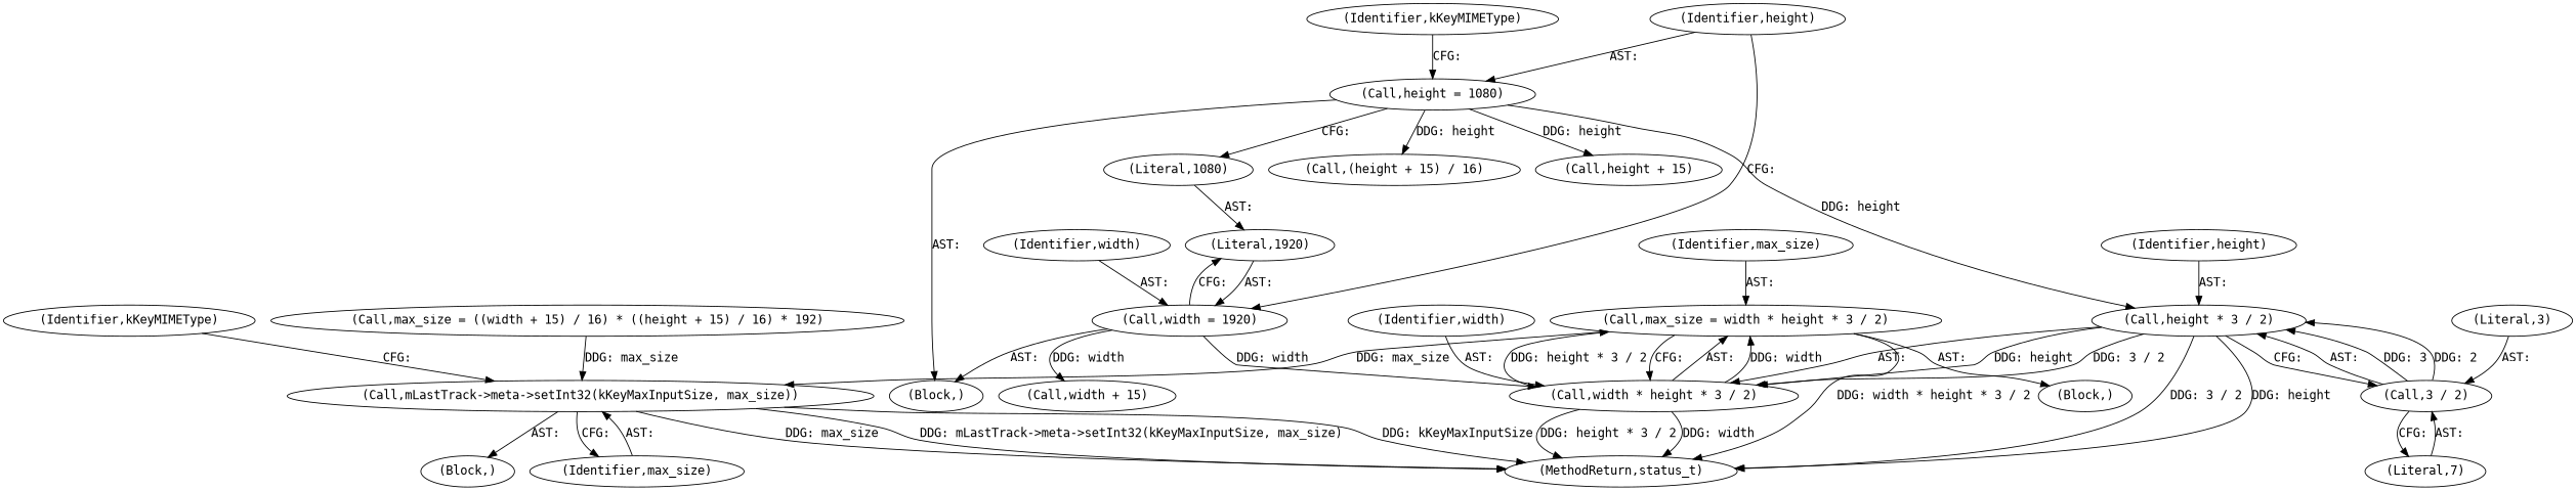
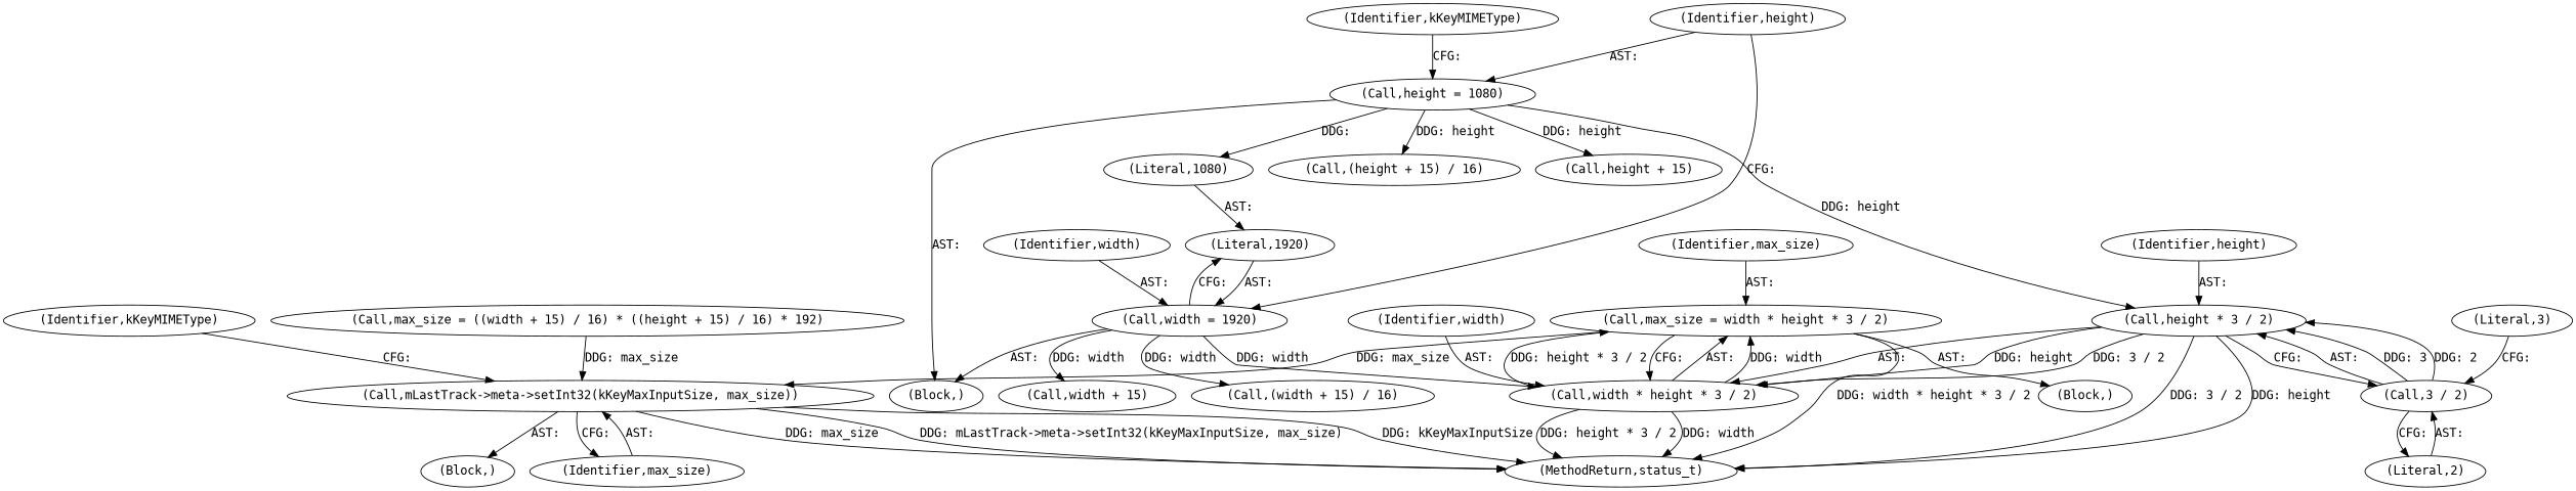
  digraph {
    fontname="DejaVu Sans Mono"
    node [fontname="DejaVu Sans Mono"]
    edge [fontname="DejaVu Sans Mono"]
    n1 [label="(Call,max_size = width * height * 3 / 2)"]
    n2 [label="(Call,width * height * 3 / 2)"]
    n3 [label="(Call,mLastTrack->meta->setInt32(kKeyMaxInputSize, max_size))"]
    n4 [label="(MethodReturn,status_t)"]
    n5 [label="(Block,)"]
    n6 [label="(Identifier,max_size)"]
    n7 [label="(Block,)"]
    n8 [label="(Call,height * 3 / 2)"]
    n9 [label="(Call,3 / 2)"]
    n10 [label="(Call,width = 1920)"]
    n11 [label="(Literal,1920)"]
+   n12 [label="(Call,(width + 15) / 16)"]
    n13 [label="(Block,)"]
    n14 [label="(Call,width + 15)"]
-   n15 [label="(Literal,7)"]
+   n15 [label="(Literal,2)"]
    n16 [label="(Call,height = 1080)"]
    n17 [label="(Call,(height + 15) / 16)"]
    n18 [label="(Call,height + 15)"]
    n19 [label="(Literal,1080)"]
    n20 [label="(Identifier,max_size)"]
    n21 [label="(Identifier,height)"]
    n22 [label="(Identifier,width)"]
    n23 [label="(Literal,3)"]
    n24 [label="(Identifier,kKeyMIMEType)"]
    n25 [label="(Identifier,kKeyMIMEType)"]
    n26 [label="(Identifier,width)"]
    n27 [label="(Identifier,height)"]
    n28 [label="(Call,max_size = ((width + 15) / 16) * ((height + 15) / 16) * 192)"]
    n1 -> n2 [label="CFG: "]
    n1 -> n3 [label="DDG: max_size"]
    n1 -> n4 [label="DDG: width * height * 3 / 2"]
    n1 -> n5 [label="AST: "]
    n2 -> n1 [label="AST: "]
    n2 -> n1 [label="DDG: width"]
    n2 -> n1 [label="DDG: height * 3 / 2"]
    n2 -> n4 [label="DDG: width"]
    n2 -> n4 [label="DDG: height * 3 / 2"]
    n3 -> n4 [label="DDG: max_size"]
    n3 -> n4 [label="DDG: mLastTrack->meta->setInt32(kKeyMaxInputSize, max_size)"]
    n3 -> n4 [label="DDG: kKeyMaxInputSize"]
    n3 -> n6 [label="CFG: "]
    n3 -> n7 [label="AST: "]
    n6 -> n3 [label="AST: "]
    n8 -> n2 [label="AST: "]
    n8 -> n2 [label="DDG: height"]
    n8 -> n2 [label="DDG: 3 / 2"]
    n8 -> n4 [label="DDG: 3 / 2"]
    n8 -> n4 [label="DDG: height"]
    n8 -> n9 [label="CFG: "]
    n9 -> n8 [label="AST: "]
    n9 -> n8 [label="DDG: 3"]
    n9 -> n8 [label="DDG: 2"]
    n9 -> n15 [label="CFG: "]
    n10 -> n2 [label="DDG: width"]
    n10 -> n11 [label="CFG: "]
+   n10 -> n12 [label="DDG: width"]
    n10 -> n13 [label="AST: "]
    n10 -> n14 [label="DDG: width"]
    n11 -> n10 [label="AST: "]
    n15 -> n9 [label="AST: "]
    n16 -> n8 [label="DDG: height"]
    n16 -> n13 [label="AST: "]
    n16 -> n17 [label="DDG: height"]
    n16 -> n18 [label="DDG: height"]
-   n16 -> n19 [label="CFG: "]
+   n16 -> n19 [label="DDG: "]
    n19 -> n11 [label="AST: "]
    n20 -> n1 [label="AST: "]
    n21 -> n10 [label="CFG: "]
    n21 -> n16 [label="AST: "]
    n22 -> n10 [label="AST: "]
-   n23 -> n9 [label="AST: "]
+   n23 -> n9 [label="CFG: "]
    n24 -> n16 [label="CFG: "]
    n25 -> n3 [label="CFG: "]
    n26 -> n2 [label="AST: "]
    n27 -> n8 [label="AST: "]
    n28 -> n3 [label="DDG: max_size"]
  }
